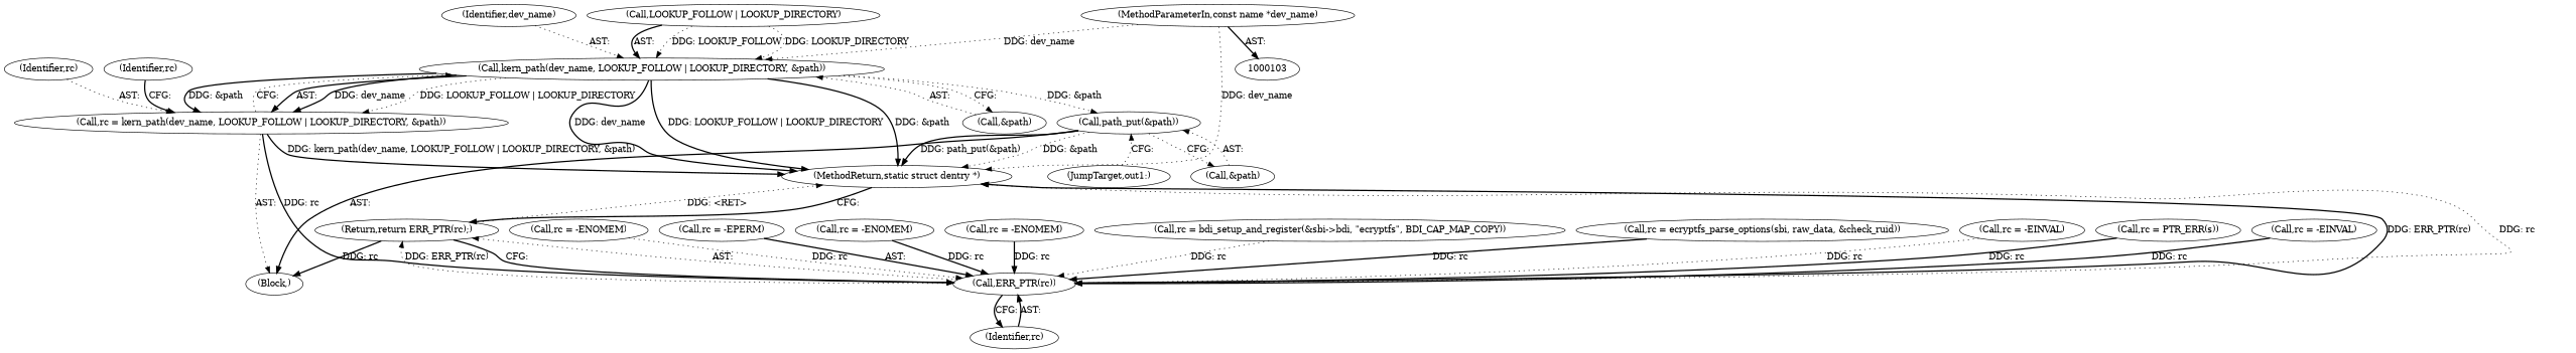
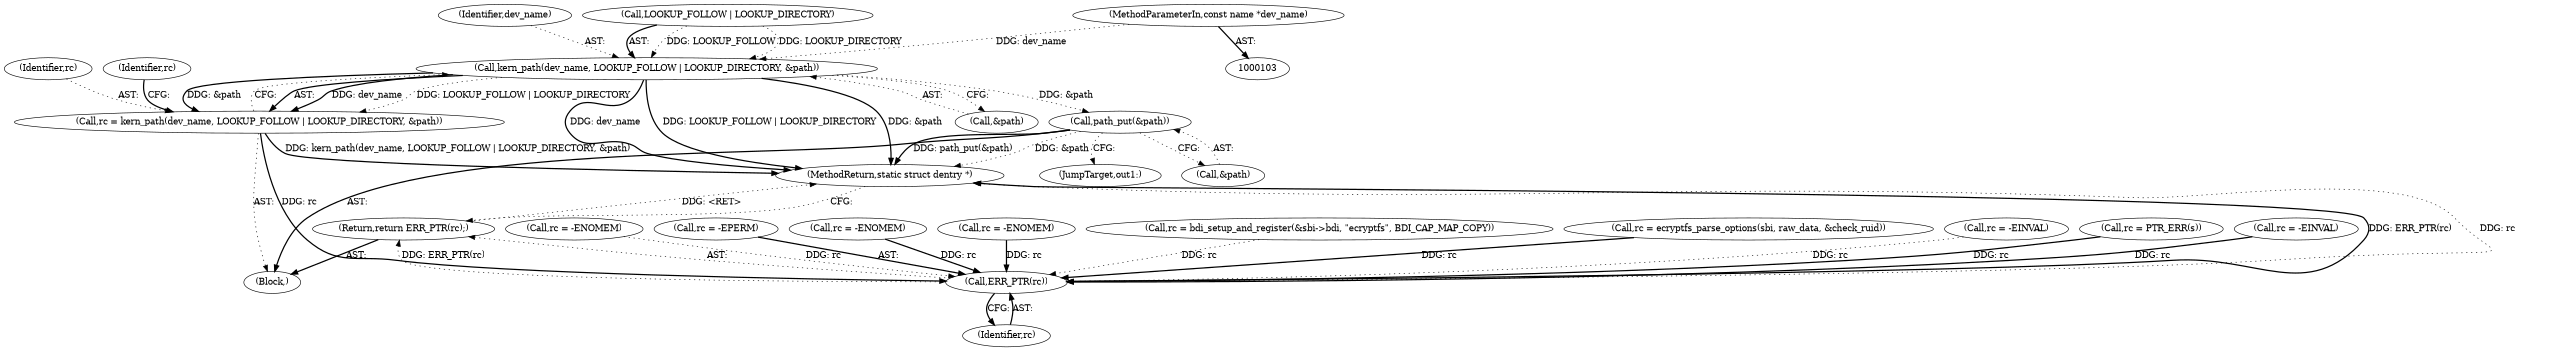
  digraph {
    edge [style=dotted]
    n1 [label="(MethodParameterIn,const name *dev_name)"]
    n2 [label="(Call,kern_path(dev_name, LOOKUP_FOLLOW | LOOKUP_DIRECTORY, &path))"]
    n3 [label="(MethodReturn,static struct dentry *)"]
    1000103
    n5 [label="(Call,rc = kern_path(dev_name, LOOKUP_FOLLOW | LOOKUP_DIRECTORY, &path))"]
    n6 [label="(Call,path_put(&path))"]
    n7 [label="(Call,&path)"]
    n8 [label="(Return,return ERR_PTR(rc);)"]
    n9 [label="(Call,ERR_PTR(rc))"]
    n10 [label="(Block,)"]
    n11 [label="(Call,&path)"]
    n12 [label="(Identifier,rc)"]
    n13 [label="(Call,rc = -ENOMEM)"]
    n14 [label="(Call,rc = -EPERM)"]
    n15 [label="(Identifier,rc)"]
    n16 [label="(Call,rc = -ENOMEM)"]
    n17 [label="(Call,rc = -ENOMEM)"]
    n18 [label="(Identifier,rc)"]
    n19 [label="(Call,rc = bdi_setup_and_register(&sbi->bdi, \"ecryptfs\", BDI_CAP_MAP_COPY))"]
    n20 [label="(Call,LOOKUP_FOLLOW | LOOKUP_DIRECTORY)"]
    n21 [label="(Call,rc = ecryptfs_parse_options(sbi, raw_data, &check_ruid))"]
    n22 [label="(Call,rc = -EINVAL)"]
    n23 [label="(Identifier,dev_name)"]
    n24 [label="(Call,rc = PTR_ERR(s))"]
    n25 [label="(JumpTarget,out1:)"]
    n26 [label="(Call,rc = -EINVAL)"]
    n1 -> n2 [label="DDG: dev_name"]
-   n1 -> n3 [label="DDG: dev_name"]
    n1 -> 1000103 [label="AST: " style=bold]
    n2 -> n3 [label="DDG: dev_name" style=bold]
    n2 -> n3 [label="DDG: LOOKUP_FOLLOW | LOOKUP_DIRECTORY" style=bold]
    n2 -> n3 [label="DDG: &path" style=bold]
    n2 -> n5 [label="AST: " style=bold]
    n2 -> n5 [label="DDG: dev_name" style=bold]
    n2 -> n5 [label="DDG: LOOKUP_FOLLOW | LOOKUP_DIRECTORY"]
    n2 -> n5 [label="DDG: &path" style=bold]
    n2 -> n6 [label="DDG: &path"]
    n2 -> n7 [label="CFG: "]
-   n3 -> n8 [label="CFG: " style=bold]
+   n3 -> n8 [label="CFG: "]
    n5 -> n2 [label="CFG: "]
    n5 -> n3 [label="DDG: kern_path(dev_name, LOOKUP_FOLLOW | LOOKUP_DIRECTORY, &path)" style=bold]
    n5 -> n9 [label="DDG: rc" style=bold]
    n5 -> n10 [label="AST: "]
    n6 -> n3 [label="DDG: path_put(&path)" style=bold]
    n6 -> n3 [label="DDG: &path"]
    n6 -> n10 [label="AST: " style=bold]
    n6 -> n11 [label="CFG: "]
    n7 -> n2 [label="AST: "]
    n8 -> n3 [label="DDG: <RET>"]
-   n8 -> n9 [label="CFG: " style=bold]
-   n8 -> n10 [label="DDG: rc" style=bold]
+   n8 -> n10 [label="AST: " style=bold]
    n9 -> n3 [label="DDG: ERR_PTR(rc)" style=bold]
    n9 -> n3 [label="DDG: rc"]
    n9 -> n8 [label="AST: "]
    n9 -> n8 [label="DDG: ERR_PTR(rc)"]
    n9 -> n12 [label="CFG: " style=bold]
    n11 -> n6 [label="AST: "]
    n12 -> n9 [label="AST: " style=bold]
    n13 -> n9 [label="DDG: rc"]
    n14 -> n9 [label="AST: " style=bold]
    n15 -> n5 [label="AST: "]
    n16 -> n9 [label="DDG: rc" style=bold]
    n17 -> n9 [label="DDG: rc" style=bold]
    n18 -> n5 [label="CFG: " style=bold]
    n19 -> n9 [label="DDG: rc"]
    n20 -> n2 [label="AST: " style=bold]
    n20 -> n2 [label="DDG: LOOKUP_FOLLOW"]
    n20 -> n2 [label="DDG: LOOKUP_DIRECTORY"]
    n21 -> n9 [label="DDG: rc" style=bold]
    n22 -> n9 [label="DDG: rc"]
    n23 -> n2 [label="AST: "]
    n24 -> n9 [label="DDG: rc" style=bold]
-   n25 -> n6 [label="CFG: "]
+   n6 -> n25 [label="CFG: "]
    n26 -> n9 [label="DDG: rc" style=bold]
  }
